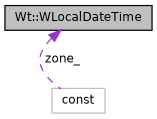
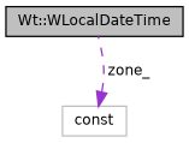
  digraph {
    node [fontname=Helvetica fontsize=10 shape=record style=filled]
    n1 [color=black fillcolor=grey75 fontcolor=black height=0.2 label="Wt::WLocalDateTime" width=0.4]
    n2 [color=grey75 fillcolor=white height=0.2 label=const width=0.4]
-   n1 -> n2 [color=darkorchid3 dir=back fontname=Helvetica fontsize=10 label=" zone_" labelfontname=Helvetica labelfontsize=10 style=dashed]
+   n2 -> n1 [color=darkorchid3 dir=back fontname=Helvetica fontsize=10 label=" zone_" labelfontname=Helvetica labelfontsize=10 style=dashed]
  }
